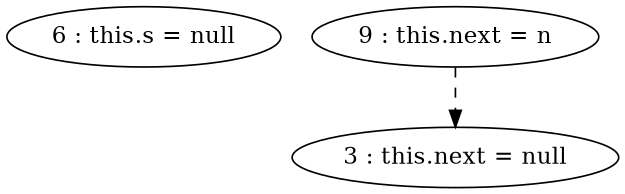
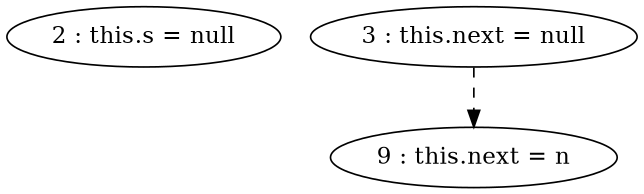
  digraph {
-   "2 : this.s = null" [label="6 : this.s = null"]
+   "2 : this.s = null"
    "3 : this.next = null"
    "9 : this.next = n"
-   "9 : this.next = n" -> "3 : this.next = null" [style=dashed]
+   "3 : this.next = null" -> "9 : this.next = n" [style=dashed]
  }
